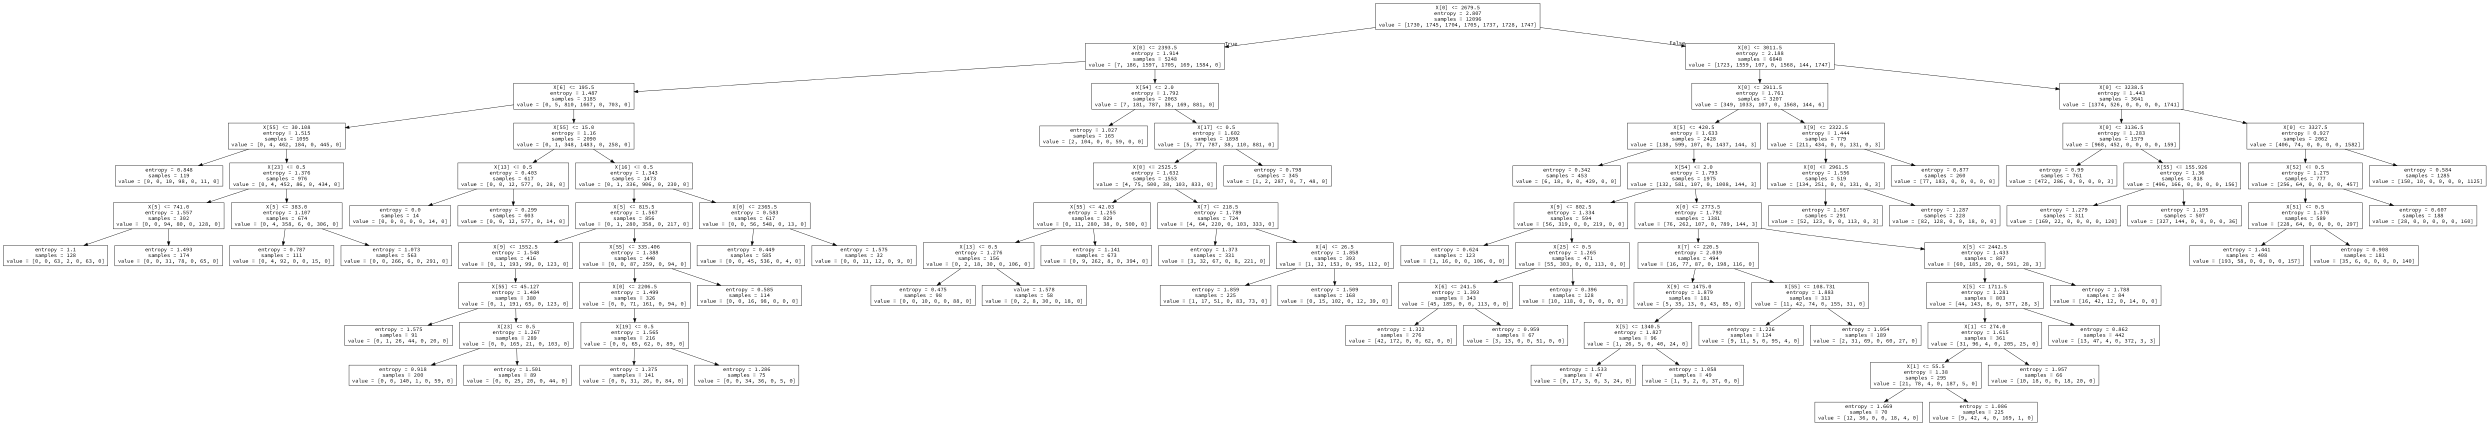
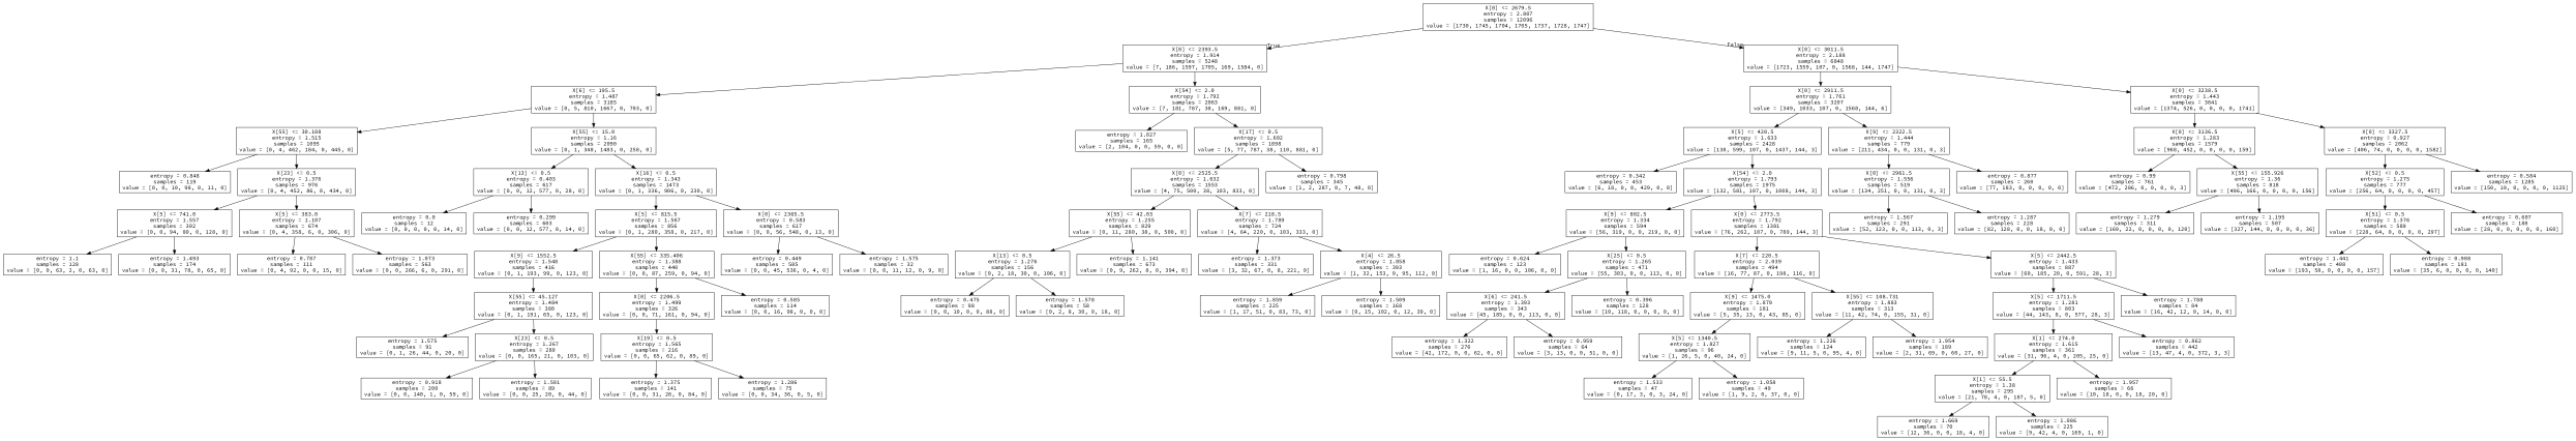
  digraph {
    fontname="Source Code Pro"
    node [fontname="Source Code Pro" shape=box]
    edge [fontname="Source Code Pro"]
    n1 [label="X[0] <= 2679.5\nentropy = 2.807\nsamples = 12096\nvalue = [1730, 1745, 1704, 1705, 1737, 1728, 1747]"]
    n2 [label="X[0] <= 2393.5\nentropy = 1.914\nsamples = 5248\nvalue = [7, 186, 1597, 1705, 169, 1584, 0]"]
    n3 [label="X[0] <= 3011.5\nentropy = 2.188\nsamples = 6848\nvalue = [1723, 1559, 107, 0, 1568, 144, 1747]"]
    n4 [label="X[6] <= 195.5\nentropy = 1.487\nsamples = 3185\nvalue = [0, 5, 810, 1667, 0, 703, 0]"]
    n5 [label="X[54] <= 2.0\nentropy = 1.792\nsamples = 2063\nvalue = [7, 181, 787, 38, 169, 881, 0]"]
    n6 [label="X[0] <= 2911.5\nentropy = 1.761\nsamples = 3207\nvalue = [349, 1033, 107, 0, 1568, 144, 6]"]
    n7 [label="X[0] <= 3238.5\nentropy = 1.443\nsamples = 3641\nvalue = [1374, 526, 0, 0, 0, 0, 1741]"]
    n8 [label="X[55] <= 30.108\nentropy = 1.515\nsamples = 1095\nvalue = [0, 4, 462, 184, 0, 445, 0]"]
    n9 [label="X[55] <= 15.0\nentropy = 1.16\nsamples = 2090\nvalue = [0, 1, 348, 1483, 0, 258, 0]"]
    n10 [label="entropy = 1.027\nsamples = 165\nvalue = [2, 104, 0, 0, 59, 0, 0]"]
    n11 [label="X[17] <= 0.5\nentropy = 1.602\nsamples = 1898\nvalue = [5, 77, 787, 38, 110, 881, 0]"]
    n12 [label="entropy = 0.848\nsamples = 119\nvalue = [0, 0, 10, 98, 0, 11, 0]"]
    n13 [label="X[23] <= 0.5\nentropy = 1.376\nsamples = 976\nvalue = [0, 4, 452, 86, 0, 434, 0]"]
    n14 [label="X[13] <= 0.5\nentropy = 0.403\nsamples = 617\nvalue = [0, 0, 12, 577, 0, 28, 0]"]
    n15 [label="X[16] <= 0.5\nentropy = 1.343\nsamples = 1473\nvalue = [0, 1, 336, 906, 0, 230, 0]"]
    n16 [label="X[5] <= 741.0\nentropy = 1.557\nsamples = 302\nvalue = [0, 0, 94, 80, 0, 128, 0]"]
    n17 [label="X[5] <= 383.0\nentropy = 1.107\nsamples = 674\nvalue = [0, 4, 358, 6, 0, 306, 0]"]
    n18 [label="entropy = 1.1\nsamples = 128\nvalue = [0, 0, 63, 2, 0, 63, 0]"]
    n19 [label="entropy = 1.493\nsamples = 174\nvalue = [0, 0, 31, 78, 0, 65, 0]"]
    n20 [label="entropy = 0.787\nsamples = 111\nvalue = [0, 4, 92, 0, 0, 15, 0]"]
    n21 [label="entropy = 1.073\nsamples = 563\nvalue = [0, 0, 266, 6, 0, 291, 0]"]
-   n22 [label="entropy = 0.0\nsamples = 14\nvalue = [0, 0, 0, 0, 0, 14, 0]"]
+   n22 [label="entropy = 0.0\nsamples = 12\nvalue = [0, 0, 0, 0, 0, 14, 0]"]
    n23 [label="entropy = 0.299\nsamples = 603\nvalue = [0, 0, 12, 577, 0, 14, 0]"]
    n24 [label="X[5] <= 815.5\nentropy = 1.567\nsamples = 856\nvalue = [0, 1, 280, 358, 0, 217, 0]"]
    n25 [label="X[0] <= 2365.5\nentropy = 0.583\nsamples = 617\nvalue = [0, 0, 56, 548, 0, 13, 0]"]
    n26 [label="X[9] <= 1552.5\nentropy = 1.548\nsamples = 416\nvalue = [0, 1, 193, 99, 0, 123, 0]"]
    n27 [label="X[55] <= 335.406\nentropy = 1.388\nsamples = 440\nvalue = [0, 0, 87, 259, 0, 94, 0]"]
    n28 [label="entropy = 0.449\nsamples = 585\nvalue = [0, 0, 45, 536, 0, 4, 0]"]
    n29 [label="entropy = 1.575\nsamples = 32\nvalue = [0, 0, 11, 12, 0, 9, 0]"]
    n30 [label="X[55] <= 45.127\nentropy = 1.484\nsamples = 380\nvalue = [0, 1, 191, 65, 0, 123, 0]"]
    n31 [label="X[0] <= 2206.5\nentropy = 1.499\nsamples = 326\nvalue = [0, 0, 71, 161, 0, 94, 0]"]
    n32 [label="entropy = 0.585\nsamples = 114\nvalue = [0, 0, 16, 98, 0, 0, 0]"]
    n33 [label="entropy = 1.575\nsamples = 91\nvalue = [0, 1, 26, 44, 0, 20, 0]"]
    n34 [label="X[23] <= 0.5\nentropy = 1.267\nsamples = 289\nvalue = [0, 0, 165, 21, 0, 103, 0]"]
    n35 [label="entropy = 0.918\nsamples = 200\nvalue = [0, 0, 140, 1, 0, 59, 0]"]
    n36 [label="entropy = 1.501\nsamples = 89\nvalue = [0, 0, 25, 20, 0, 44, 0]"]
    n37 [label="X[19] <= 0.5\nentropy = 1.565\nsamples = 216\nvalue = [0, 0, 65, 62, 0, 89, 0]"]
    n38 [label="entropy = 1.375\nsamples = 141\nvalue = [0, 0, 31, 26, 0, 84, 0]"]
    n39 [label="entropy = 1.286\nsamples = 75\nvalue = [0, 0, 34, 36, 0, 5, 0]"]
    n40 [label="X[0] <= 2525.5\nentropy = 1.632\nsamples = 1553\nvalue = [4, 75, 500, 38, 103, 833, 0]"]
    n41 [label="entropy = 0.798\nsamples = 345\nvalue = [1, 2, 287, 0, 7, 48, 0]"]
    n42 [label="X[55] <= 42.03\nentropy = 1.255\nsamples = 829\nvalue = [0, 11, 280, 38, 0, 500, 0]"]
    n43 [label="X[7] <= 218.5\nentropy = 1.789\nsamples = 724\nvalue = [4, 64, 220, 0, 103, 333, 0]"]
    n44 [label="X[13] <= 0.5\nentropy = 1.276\nsamples = 156\nvalue = [0, 2, 18, 30, 0, 106, 0]"]
    n45 [label="entropy = 1.141\nsamples = 673\nvalue = [0, 9, 262, 8, 0, 394, 0]"]
    n46 [label="entropy = 1.373\nsamples = 331\nvalue = [3, 32, 67, 0, 8, 221, 0]"]
    n47 [label="X[4] <= 26.5\nentropy = 1.858\nsamples = 393\nvalue = [1, 32, 153, 0, 95, 112, 0]"]
    n48 [label="entropy = 0.475\nsamples = 98\nvalue = [0, 0, 10, 0, 0, 88, 0]"]
-   n49 [label="value = 1.578\nsamples = 58\nvalue = [0, 2, 8, 30, 0, 18, 0]"]
+   n49 [label="entropy = 1.578\nsamples = 58\nvalue = [0, 2, 8, 30, 0, 18, 0]"]
    n50 [label="entropy = 1.859\nsamples = 225\nvalue = [1, 17, 51, 0, 83, 73, 0]"]
    n51 [label="entropy = 1.509\nsamples = 168\nvalue = [0, 15, 102, 0, 12, 39, 0]"]
    n52 [label="X[5] <= 420.5\nentropy = 1.633\nsamples = 2428\nvalue = [138, 599, 107, 0, 1437, 144, 3]"]
    n53 [label="X[9] <= 2322.5\nentropy = 1.444\nsamples = 779\nvalue = [211, 434, 0, 0, 131, 0, 3]"]
    n54 [label="X[0] <= 3136.5\nentropy = 1.283\nsamples = 1579\nvalue = [968, 452, 0, 0, 0, 0, 159]"]
    n55 [label="X[0] <= 3327.5\nentropy = 0.927\nsamples = 2062\nvalue = [406, 74, 0, 0, 0, 0, 1582]"]
    n56 [label="entropy = 0.342\nsamples = 453\nvalue = [6, 18, 0, 0, 429, 0, 0]"]
    n57 [label="X[54] <= 2.0\nentropy = 1.793\nsamples = 1975\nvalue = [132, 581, 107, 0, 1008, 144, 3]"]
    n58 [label="X[0] <= 2961.5\nentropy = 1.556\nsamples = 519\nvalue = [134, 251, 0, 0, 131, 0, 3]"]
    n59 [label="entropy = 0.877\nsamples = 260\nvalue = [77, 183, 0, 0, 0, 0, 0]"]
    n60 [label="X[9] <= 802.5\nentropy = 1.334\nsamples = 594\nvalue = [56, 319, 0, 0, 219, 0, 0]"]
    n61 [label="X[0] <= 2773.5\nentropy = 1.792\nsamples = 1381\nvalue = [76, 262, 107, 0, 789, 144, 3]"]
    n62 [label="entropy = 0.624\nsamples = 123\nvalue = [1, 16, 0, 0, 106, 0, 0]"]
    n63 [label="X[25] <= 0.5\nentropy = 1.265\nsamples = 471\nvalue = [55, 303, 0, 0, 113, 0, 0]"]
    n64 [label="X[7] <= 220.5\nentropy = 2.039\nsamples = 494\nvalue = [16, 77, 87, 0, 198, 116, 0]"]
    n65 [label="X[5] <= 2442.5\nentropy = 1.433\nsamples = 887\nvalue = [60, 185, 20, 0, 591, 28, 3]"]
    n66 [label="X[6] <= 241.5\nentropy = 1.393\nsamples = 343\nvalue = [45, 185, 0, 0, 113, 0, 0]"]
    n67 [label="entropy = 0.396\nsamples = 128\nvalue = [10, 118, 0, 0, 0, 0, 0]"]
    n68 [label="entropy = 1.322\nsamples = 276\nvalue = [42, 172, 0, 0, 62, 0, 0]"]
-   n69 [label="entropy = 0.959\nsamples = 67\nvalue = [3, 13, 0, 0, 51, 0, 0]"]
+   n69 [label="entropy = 0.959\nsamples = 64\nvalue = [3, 13, 0, 0, 51, 0, 0]"]
    n70 [label="X[9] <= 1475.0\nentropy = 1.879\nsamples = 181\nvalue = [5, 35, 13, 0, 43, 85, 0]"]
    n71 [label="X[55] <= 108.731\nentropy = 1.883\nsamples = 313\nvalue = [11, 42, 74, 0, 155, 31, 0]"]
    n72 [label="X[5] <= 1711.5\nentropy = 1.281\nsamples = 803\nvalue = [44, 143, 8, 0, 577, 28, 3]"]
    n73 [label="entropy = 1.788\nsamples = 84\nvalue = [16, 42, 12, 0, 14, 0, 0]"]
    n74 [label="X[5] <= 1340.5\nentropy = 1.827\nsamples = 96\nvalue = [1, 26, 5, 0, 40, 24, 0]"]
    n75 [label="entropy = 1.226\nsamples = 124\nvalue = [9, 11, 5, 0, 95, 4, 0]"]
    n76 [label="entropy = 1.954\nsamples = 189\nvalue = [2, 31, 69, 0, 60, 27, 0]"]
    n77 [label="entropy = 1.533\nsamples = 47\nvalue = [0, 17, 3, 0, 3, 24, 0]"]
    n78 [label="entropy = 1.058\nsamples = 49\nvalue = [1, 9, 2, 0, 37, 0, 0]"]
    n79 [label="X[1] <= 274.0\nentropy = 1.615\nsamples = 361\nvalue = [31, 96, 4, 0, 205, 25, 0]"]
    n80 [label="entropy = 0.862\nsamples = 442\nvalue = [13, 47, 4, 0, 372, 3, 3]"]
    n81 [label="X[1] <= 55.5\nentropy = 1.38\nsamples = 295\nvalue = [21, 78, 4, 0, 187, 5, 0]"]
    n82 [label="entropy = 1.957\nsamples = 66\nvalue = [10, 18, 0, 0, 18, 20, 0]"]
    n83 [label="entropy = 1.669\nsamples = 70\nvalue = [12, 36, 0, 0, 18, 4, 0]"]
    n84 [label="entropy = 1.086\nsamples = 225\nvalue = [9, 42, 4, 0, 169, 1, 0]"]
    n85 [label="entropy = 1.567\nsamples = 291\nvalue = [52, 123, 0, 0, 113, 0, 3]"]
    n86 [label="entropy = 1.287\nsamples = 228\nvalue = [82, 128, 0, 0, 18, 0, 0]"]
    n87 [label="entropy = 0.99\nsamples = 761\nvalue = [472, 286, 0, 0, 0, 0, 3]"]
    n88 [label="X[55] <= 155.926\nentropy = 1.36\nsamples = 818\nvalue = [496, 166, 0, 0, 0, 0, 156]"]
    n89 [label="X[52] <= 0.5\nentropy = 1.275\nsamples = 777\nvalue = [256, 64, 0, 0, 0, 0, 457]"]
    n90 [label="entropy = 0.584\nsamples = 1285\nvalue = [150, 10, 0, 0, 0, 0, 1125]"]
    n91 [label="entropy = 1.279\nsamples = 311\nvalue = [169, 22, 0, 0, 0, 0, 120]"]
    n92 [label="entropy = 1.195\nsamples = 507\nvalue = [327, 144, 0, 0, 0, 0, 36]"]
    n93 [label="X[51] <= 0.5\nentropy = 1.376\nsamples = 589\nvalue = [228, 64, 0, 0, 0, 0, 297]"]
    n94 [label="entropy = 0.607\nsamples = 188\nvalue = [28, 0, 0, 0, 0, 0, 160]"]
    n95 [label="entropy = 1.441\nsamples = 408\nvalue = [193, 58, 0, 0, 0, 0, 157]"]
    n96 [label="entropy = 0.908\nsamples = 181\nvalue = [35, 6, 0, 0, 0, 0, 140]"]
    n1 -> n2 [headlabel=True labelangle=45 labeldistance=2.5]
    n1 -> n3 [headlabel=False labelangle=-45 labeldistance=2.5]
    n2 -> n4
    n2 -> n5
    n3 -> n6
    n3 -> n7
    n4 -> n8
    n4 -> n9
    n5 -> n10
    n5 -> n11
    n6 -> n52
    n6 -> n53
    n7 -> n54
    n7 -> n55
    n8 -> n12
    n8 -> n13
    n9 -> n14
    n9 -> n15
    n11 -> n40
    n11 -> n41
    n13 -> n16
    n13 -> n17
    n14 -> n22
    n14 -> n23
    n15 -> n24
    n15 -> n25
    n16 -> n18
    n16 -> n19
    n17 -> n20
    n17 -> n21
    n24 -> n26
    n24 -> n27
    n25 -> n28
    n25 -> n29
    n26 -> n30
    n27 -> n31
    n27 -> n32
    n30 -> n33
    n30 -> n34
    n31 -> n37
    n34 -> n35
    n34 -> n36
    n37 -> n38
    n37 -> n39
    n40 -> n42
    n40 -> n43
    n42 -> n44
    n42 -> n45
    n43 -> n46
    n43 -> n47
    n44 -> n48
    n44 -> n49
    n47 -> n50
    n47 -> n51
    n52 -> n56
    n52 -> n57
    n53 -> n58
    n53 -> n59
    n54 -> n87
    n54 -> n88
    n55 -> n89
    n55 -> n90
    n57 -> n60
    n57 -> n61
    n58 -> n85
    n58 -> n86
    n60 -> n62
    n60 -> n63
    n61 -> n64
    n61 -> n65
    n63 -> n66
    n63 -> n67
    n64 -> n70
    n64 -> n71
    n65 -> n72
    n65 -> n73
    n66 -> n68
    n66 -> n69
    n70 -> n74
    n71 -> n75
    n71 -> n76
    n72 -> n79
    n72 -> n80
    n74 -> n77
    n74 -> n78
    n79 -> n81
    n79 -> n82
    n81 -> n83
    n81 -> n84
    n88 -> n91
    n88 -> n92
    n89 -> n93
    n89 -> n94
    n93 -> n95
    n93 -> n96
  }
